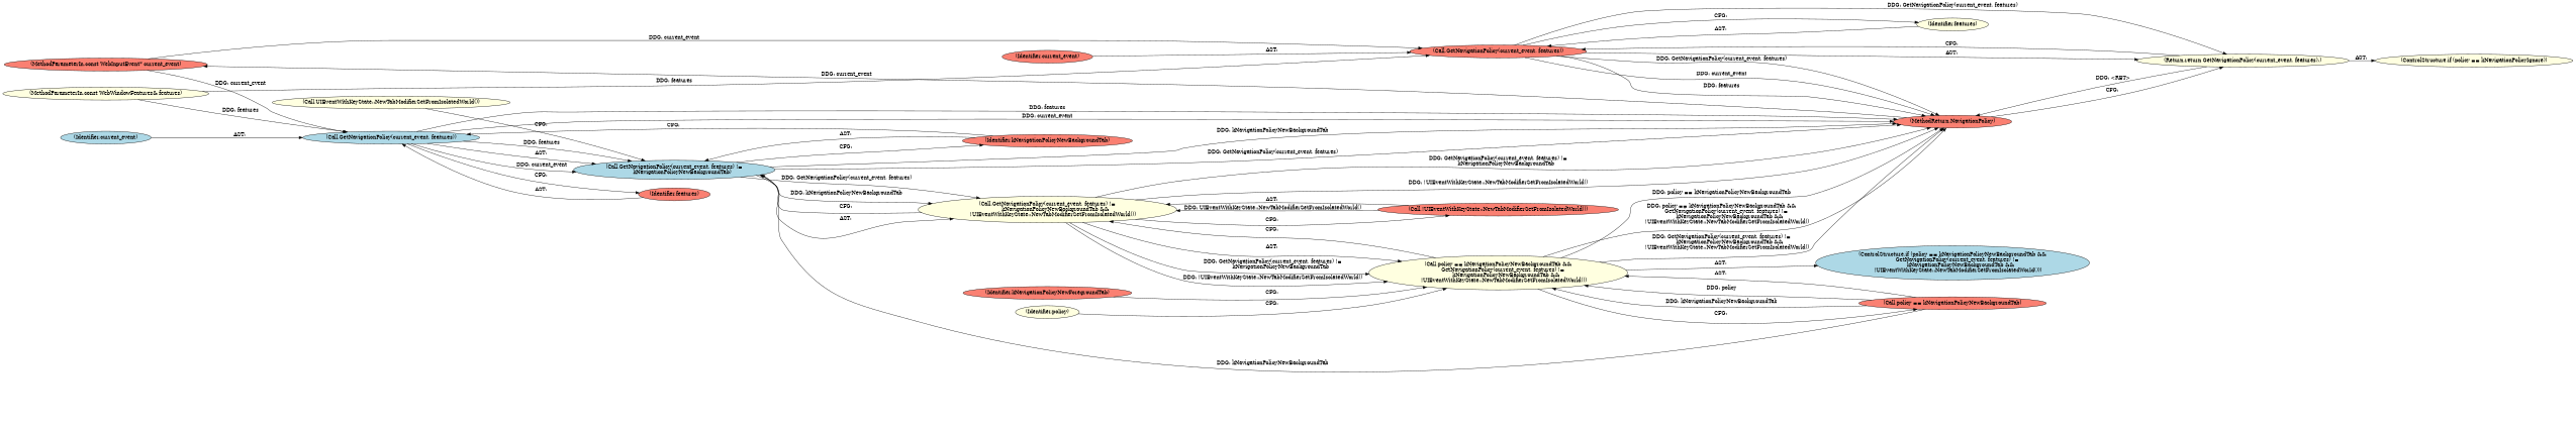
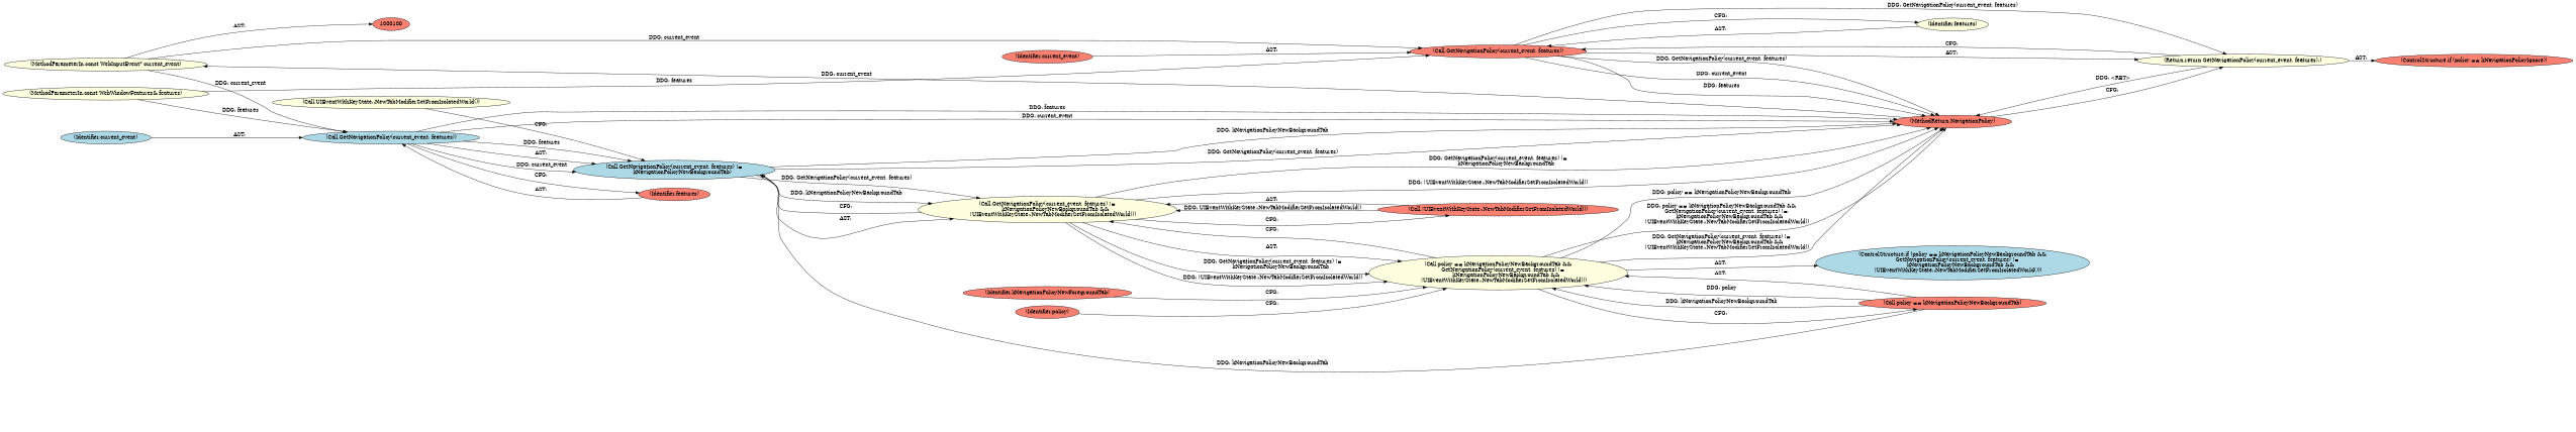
  digraph {
    rankdir=LR
    node [fillcolor=salmon style=filled]
-   n1 [label="(MethodParameterIn,const WebInputEvent* current_event)"]
+   n1 [fillcolor=lightyellow label="(MethodParameterIn,const WebInputEvent* current_event)"]
    n2 [label="(Call,GetNavigationPolicy(current_event, features))"]
    n3 [fillcolor=lightblue label="(Call,GetNavigationPolicy(current_event, features))"]
+   1000100
    n5 [label="(MethodReturn,NavigationPolicy)"]
    n6 [fillcolor=lightyellow label="(Return,return GetNavigationPolicy(current_event, features);)"]
    n7 [fillcolor=lightyellow label="(Identifier,features)"]
    n8 [fillcolor=lightblue label="(Call,GetNavigationPolicy(current_event, features) !=\n          kNavigationPolicyNewBackgroundTab)"]
    n9 [label="(Identifier,features)"]
-   n10 [fillcolor=lightyellow label="(ControlStructure,if (policy == kNavigationPolicyIgnore))"]
+   n10 [label="(ControlStructure,if (policy == kNavigationPolicyIgnore))"]
    n11 [fillcolor=lightyellow label="(Call,GetNavigationPolicy(current_event, features) !=\n          kNavigationPolicyNewBackgroundTab &&\n       !UIEventWithKeyState::NewTabModifierSetFromIsolatedWorld())"]
-   n12 [label="(Identifier,kNavigationPolicyNewBackgroundTab)"]
    n13 [fillcolor=lightyellow label="(Call,policy == kNavigationPolicyNewBackgroundTab &&\n      GetNavigationPolicy(current_event, features) !=\n          kNavigationPolicyNewBackgroundTab &&\n       !UIEventWithKeyState::NewTabModifierSetFromIsolatedWorld())"]
    n14 [label="(Call,!UIEventWithKeyState::NewTabModifierSetFromIsolatedWorld())"]
    n15 [fillcolor=lightblue label="(ControlStructure,if (policy == kNavigationPolicyNewBackgroundTab &&\n      GetNavigationPolicy(current_event, features) !=\n          kNavigationPolicyNewBackgroundTab &&\n       !UIEventWithKeyState::NewTabModifierSetFromIsolatedWorld()))"]
    n16 [label="(Call,policy == kNavigationPolicyNewBackgroundTab)"]
    n17 [label="(Identifier,kNavigationPolicyNewForegroundTab)"]
-   n18 [fillcolor=lightyellow label="(Identifier,policy)"]
+   n18 [label="(Identifier,policy)"]
    n19 [label="(Identifier,current_event)"]
    n20 [fillcolor=lightyellow label="(Call,UIEventWithKeyState::NewTabModifierSetFromIsolatedWorld())"]
    n21 [fillcolor=lightyellow label="(MethodParameterIn,const WebWindowFeatures& features)"]
    n22 [fillcolor=lightblue label="(Identifier,current_event)"]
    n1 -> n2 [label="DDG: current_event"]
    n1 -> n3 [label="DDG: current_event"]
+   n1 -> 1000100 [label="AST: "]
    n2 -> n5 [label="DDG: features"]
    n2 -> n5 [label="DDG: GetNavigationPolicy(current_event, features)"]
    n2 -> n5 [label="DDG: current_event"]
    n2 -> n6 [label="AST: "]
    n2 -> n6 [label="DDG: GetNavigationPolicy(current_event, features)"]
    n2 -> n7 [label="CFG: "]
    n3 -> n5 [label="DDG: features"]
    n3 -> n5 [label="DDG: current_event"]
    n3 -> n8 [label="AST: "]
    n3 -> n8 [label="DDG: current_event"]
    n3 -> n8 [label="DDG: features"]
    n3 -> n9 [label="CFG: "]
    n5 -> n1 [label="DDG: current_event"]
    n5 -> n6 [label="CFG: "]
    n6 -> n2 [label="CFG: "]
    n6 -> n5 [label="DDG: <RET>"]
    n6 -> n10 [label="AST: "]
    n7 -> n2 [label="AST: "]
    n8 -> n5 [label="DDG: kNavigationPolicyNewBackgroundTab"]
    n8 -> n5 [label="DDG: GetNavigationPolicy(current_event, features)"]
    n8 -> n11 [label="AST: "]
    n8 -> n11 [label="DDG: GetNavigationPolicy(current_event, features)"]
    n8 -> n11 [label="DDG: kNavigationPolicyNewBackgroundTab"]
-   n8 -> n12 [label="CFG: "]
    n9 -> n3 [label="AST: "]
    n11 -> n5 [label="DDG: GetNavigationPolicy(current_event, features) !=\n          kNavigationPolicyNewBackgroundTab"]
    n11 -> n5 [label="DDG: !UIEventWithKeyState::NewTabModifierSetFromIsolatedWorld()"]
    n11 -> n8 [label="CFG: "]
    n11 -> n13 [label="AST: "]
    n11 -> n13 [label="DDG: GetNavigationPolicy(current_event, features) !=\n          kNavigationPolicyNewBackgroundTab"]
    n11 -> n13 [label="DDG: !UIEventWithKeyState::NewTabModifierSetFromIsolatedWorld()"]
    n11 -> n14 [label="CFG: "]
-   n12 -> n3 [label="CFG: "]
-   n12 -> n8 [label="AST: "]
    n13 -> n5 [label="DDG: policy == kNavigationPolicyNewBackgroundTab &&\n      GetNavigationPolicy(current_event, features) !=\n          kNavigationPolicyNewBackgroundTab &&\n       !UIEventWithKeyState::NewTabModifierSetFromIsolatedWorld()"]
    n13 -> n5 [label="DDG: GetNavigationPolicy(current_event, features) !=\n          kNavigationPolicyNewBackgroundTab &&\n       !UIEventWithKeyState::NewTabModifierSetFromIsolatedWorld()"]
    n13 -> n5 [label="DDG: policy == kNavigationPolicyNewBackgroundTab"]
    n13 -> n11 [label="CFG: "]
    n13 -> n15 [label="AST: "]
    n13 -> n16 [label="CFG: "]
    n14 -> n11 [label="AST: "]
    n14 -> n11 [label="DDG: UIEventWithKeyState::NewTabModifierSetFromIsolatedWorld()"]
    n16 -> n8 [label="DDG: kNavigationPolicyNewBackgroundTab"]
    n16 -> n13 [label="AST: "]
    n16 -> n13 [label="DDG: policy"]
    n16 -> n13 [label="DDG: kNavigationPolicyNewBackgroundTab"]
    n17 -> n13 [label="CFG: "]
    n18 -> n13 [label="CFG: "]
    n19 -> n2 [label="AST: "]
    n20 -> n8 [label="CFG: "]
    n21 -> n2 [label="DDG: features"]
    n21 -> n3 [label="DDG: features"]
    n22 -> n3 [label="AST: "]
  }
